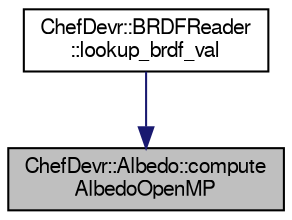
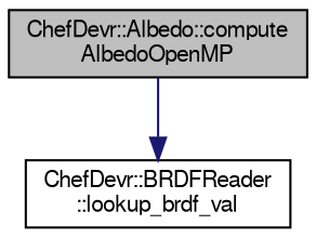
  digraph {
    rankdir=TB
    node [color=black fontname=FreeSans fontsize=10 shape=record style=filled]
    n1 [fillcolor=grey75 fontcolor=black height=0.2 label="ChefDevr::Albedo::compute\lAlbedoOpenMP" width=0.4]
    n2 [fillcolor=white height=0.2 label="ChefDevr::BRDFReader\l::lookup_brdf_val" width=0.4]
-   n2 -> n1 [color=midnightblue fontname=FreeSans fontsize=10 labelfontname=FreeSans labelfontsize=10 style=solid]
+   n1 -> n2 [color=midnightblue fontname=FreeSans fontsize=10 labelfontname=FreeSans labelfontsize=10 style=solid]
  }
